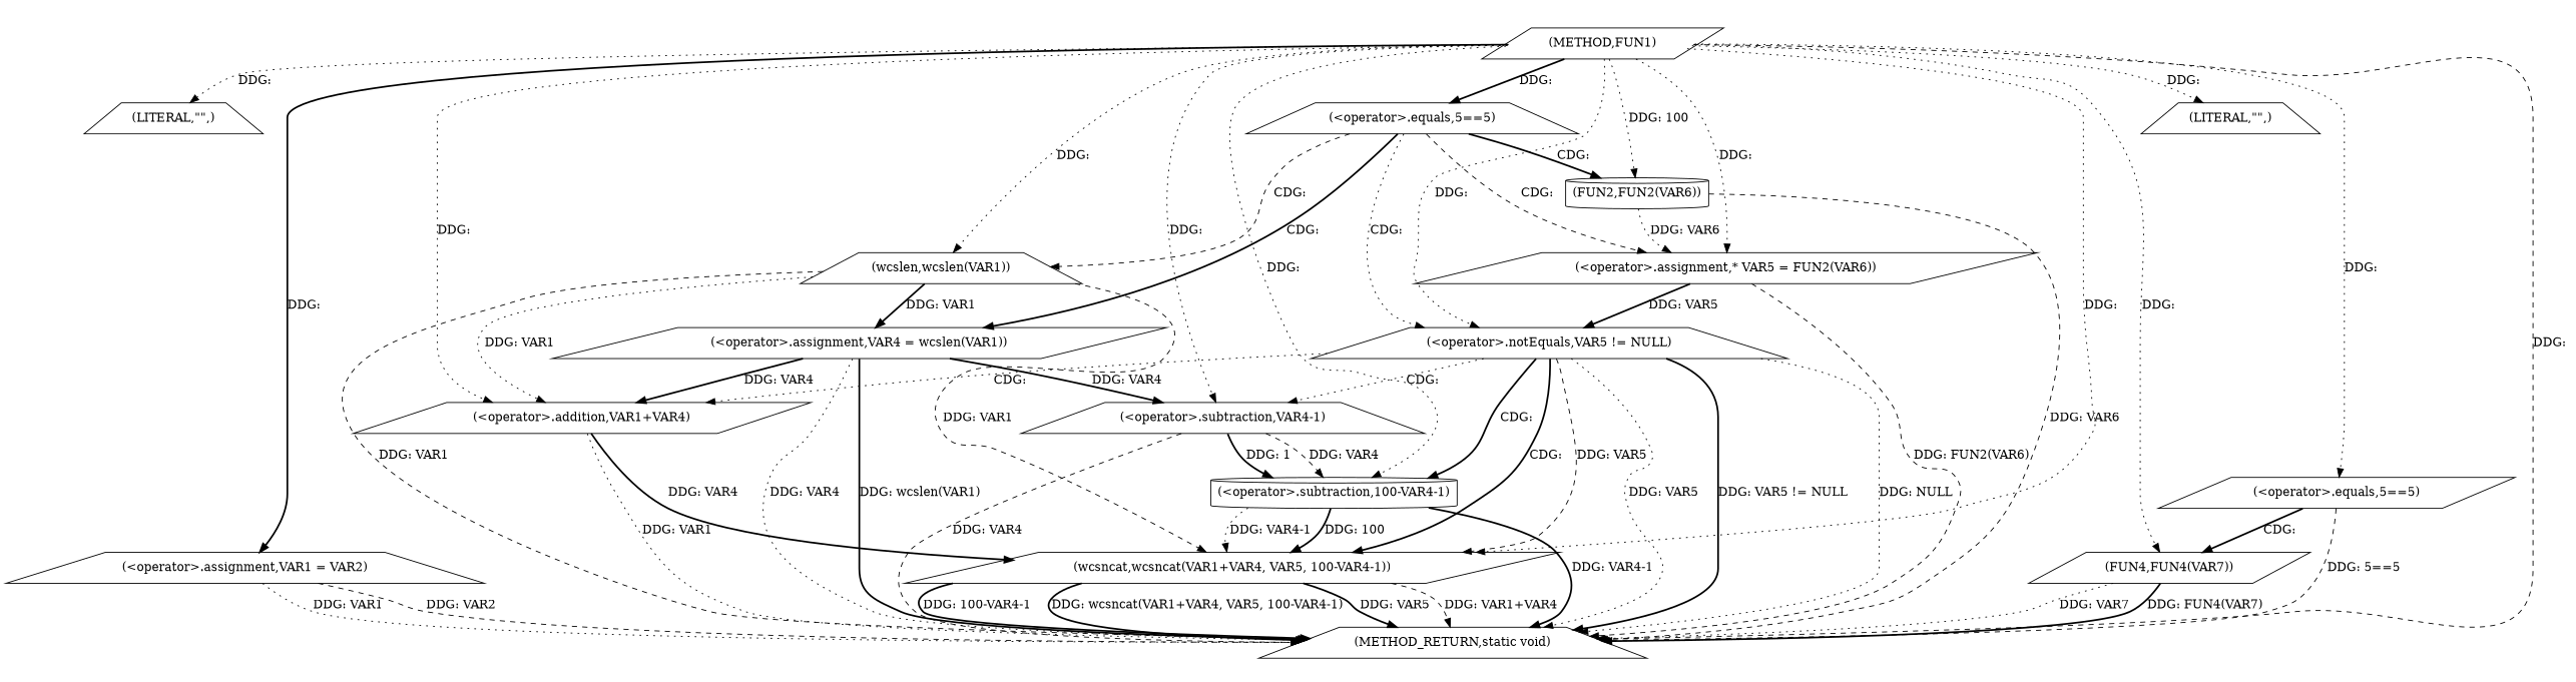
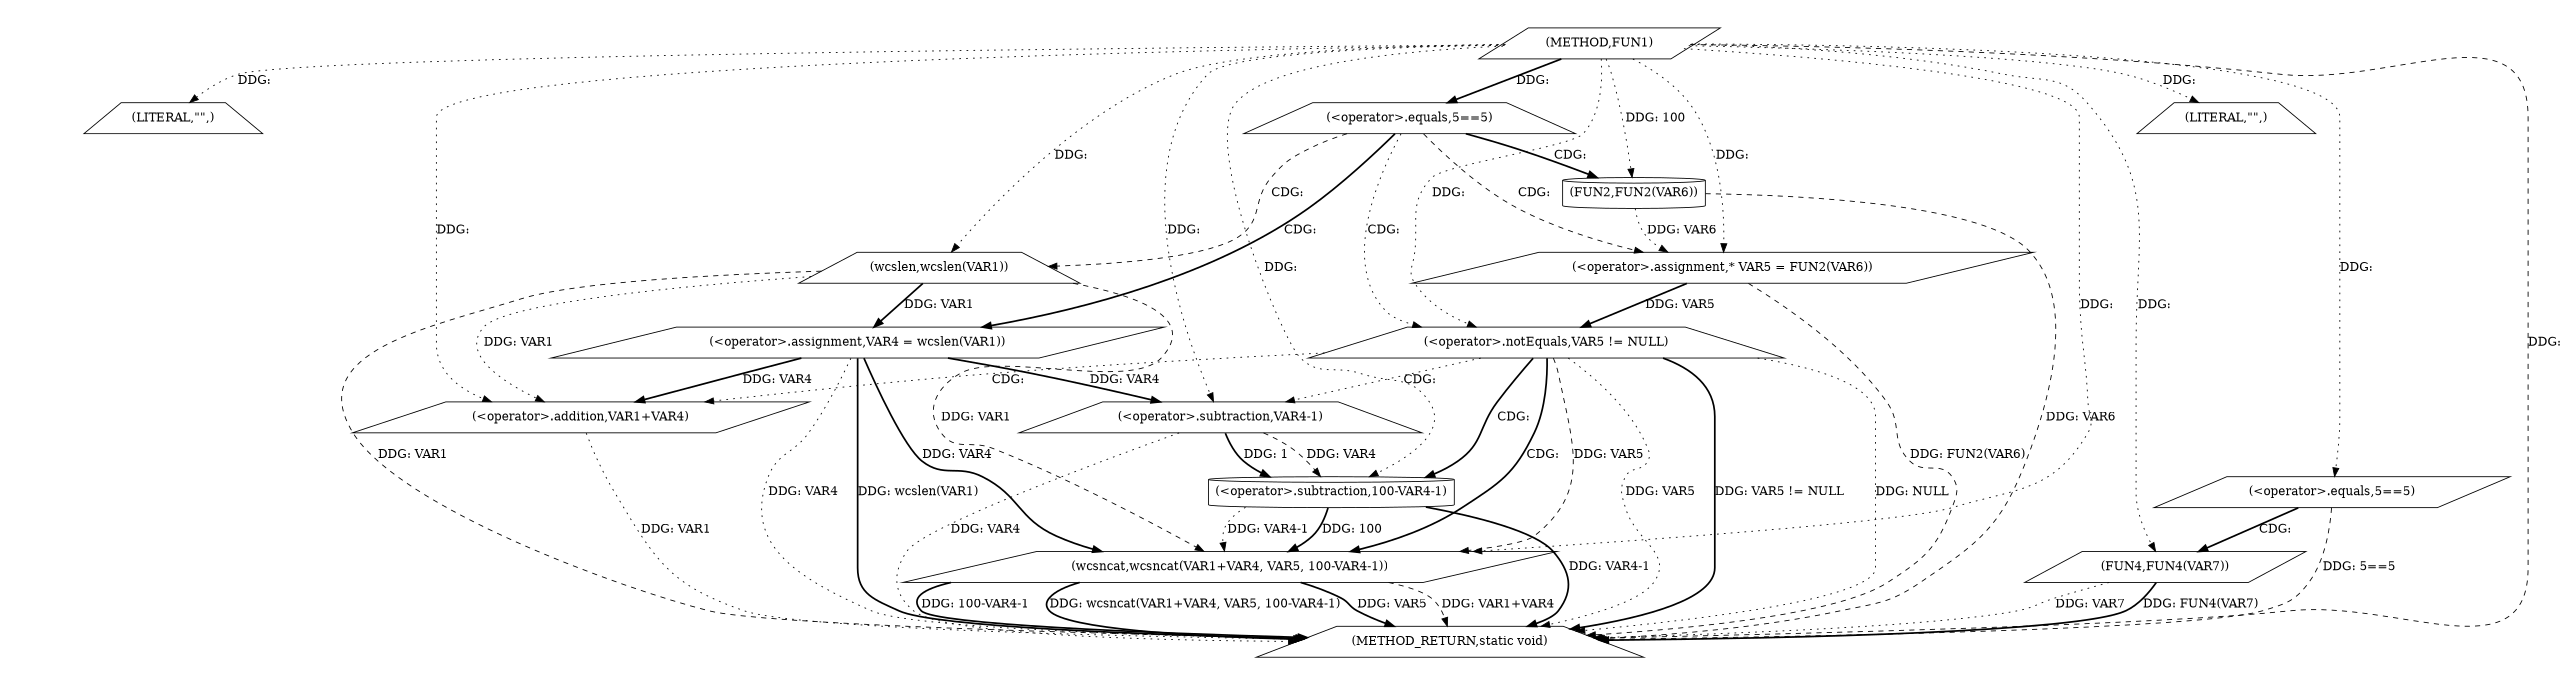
  digraph {
    node [shape=trapezium]
    edge [style=dotted]
    n1 [label="(METHOD,FUN1)" shape=parallelogram]
    n2 [label="(LITERAL,\"\",)"]
-   n3 [label="(<operator>.assignment,VAR1 = VAR2)"]
    n4 [label="(<operator>.equals,5==5)"]
    n5 [label="(wcslen,wcslen(VAR1))"]
    n6 [label="(<operator>.assignment,* VAR5 = FUN2(VAR6))" shape=parallelogram]
    n7 [label="(FUN2,FUN2(VAR6))" shape=cylinder]
    n8 [label="(<operator>.notEquals,VAR5 != NULL)"]
    n9 [label="(wcsncat,wcsncat(VAR1+VAR4, VAR5, 100-VAR4-1))" shape=parallelogram]
    n10 [label="(<operator>.addition,VAR1+VAR4)" shape=parallelogram]
    n11 [label="(<operator>.subtraction,100-VAR4-1)" shape=cylinder]
    n12 [label="(<operator>.subtraction,VAR4-1)"]
    n13 [label="(<operator>.equals,5==5)" shape=parallelogram]
    n14 [label="(LITERAL,\"\",)"]
    n15 [label="(FUN4,FUN4(VAR7))" shape=parallelogram]
    n16 [label="(METHOD_RETURN,static void)"]
    n17 [label="(<operator>.assignment,VAR4 = wcslen(VAR1))" shape=parallelogram]
    n1 -> n2 [label="DDG: "]
-   n1 -> n3 [label="DDG: " style=bold]
    n1 -> n4 [label="DDG: " style=bold]
    n1 -> n5 [label="DDG: "]
    n1 -> n6 [label="DDG: "]
    n1 -> n7 [label="DDG: 100"]
    n1 -> n8 [label="DDG: "]
    n1 -> n9 [label="DDG: "]
    n1 -> n10 [label="DDG: "]
    n1 -> n11 [label="DDG: "]
    n1 -> n12 [label="DDG: "]
    n1 -> n13 [label="DDG: "]
    n1 -> n14 [label="DDG: "]
    n1 -> n15 [label="DDG: "]
    n1 -> n16 [label="DDG: " style=dashed]
-   n3 -> n16 [label="DDG: VAR1"]
-   n3 -> n16 [label="DDG: VAR2" style=dashed]
    n4 -> n5 [label="CDG: " style=dashed]
    n4 -> n6 [label="CDG: " style=dashed]
    n4 -> n7 [label="CDG: " style=bold]
    n4 -> n8 [label="CDG: "]
    n4 -> n17 [label="CDG: " style=bold]
    n5 -> n9 [label="DDG: VAR1" style=dashed]
    n5 -> n10 [label="DDG: VAR1"]
    n5 -> n16 [label="DDG: VAR1" style=dashed]
    n5 -> n17 [label="DDG: VAR1" style=bold]
    n6 -> n8 [label="DDG: VAR5" style=bold]
    n6 -> n16 [label="DDG: FUN2(VAR6)" style=dashed]
    n7 -> n6 [label="DDG: VAR6"]
    n7 -> n16 [label="DDG: VAR6" style=dashed]
    n8 -> n9 [label="DDG: VAR5" style=dashed]
    n8 -> n9 [label="CDG: " style=bold]
    n8 -> n10 [label="CDG: "]
    n8 -> n11 [label="CDG: " style=bold]
    n8 -> n12 [label="CDG: "]
    n8 -> n16 [label="DDG: VAR5"]
    n8 -> n16 [label="DDG: VAR5 != NULL" style=bold]
    n8 -> n16 [label="DDG: NULL"]
    n9 -> n16 [label="DDG: VAR1+VAR4" style=dashed]
    n9 -> n16 [label="DDG: 100-VAR4-1" style=bold]
    n9 -> n16 [label="DDG: wcsncat(VAR1+VAR4, VAR5, 100-VAR4-1)" style=bold]
    n9 -> n16 [label="DDG: VAR5" style=bold]
    n10 -> n16 [label="DDG: VAR1"]
    n11 -> n9 [label="DDG: 100" style=bold]
    n11 -> n9 [label="DDG: VAR4-1"]
    n11 -> n16 [label="DDG: VAR4-1" style=bold]
    n12 -> n11 [label="DDG: VAR4" style=dashed]
    n12 -> n11 [label="DDG: 1" style=bold]
-   n12 -> n16 [label="DDG: VAR4" style=dashed]
+   n12 -> n16 [label="DDG: VAR4"]
    n13 -> n15 [label="CDG: " style=bold]
    n13 -> n16 [label="DDG: 5==5" style=dashed]
    n15 -> n16 [label="DDG: VAR7"]
    n15 -> n16 [label="DDG: FUN4(VAR7)" style=bold]
-   n10 -> n9 [label="DDG: VAR4" style=bold]
+   n17 -> n9 [label="DDG: VAR4" style=bold]
    n17 -> n10 [label="DDG: VAR4" style=bold]
    n17 -> n12 [label="DDG: VAR4" style=bold]
    n17 -> n16 [label="DDG: wcslen(VAR1)" style=bold]
    n17 -> n16 [label="DDG: VAR4"]
  }
